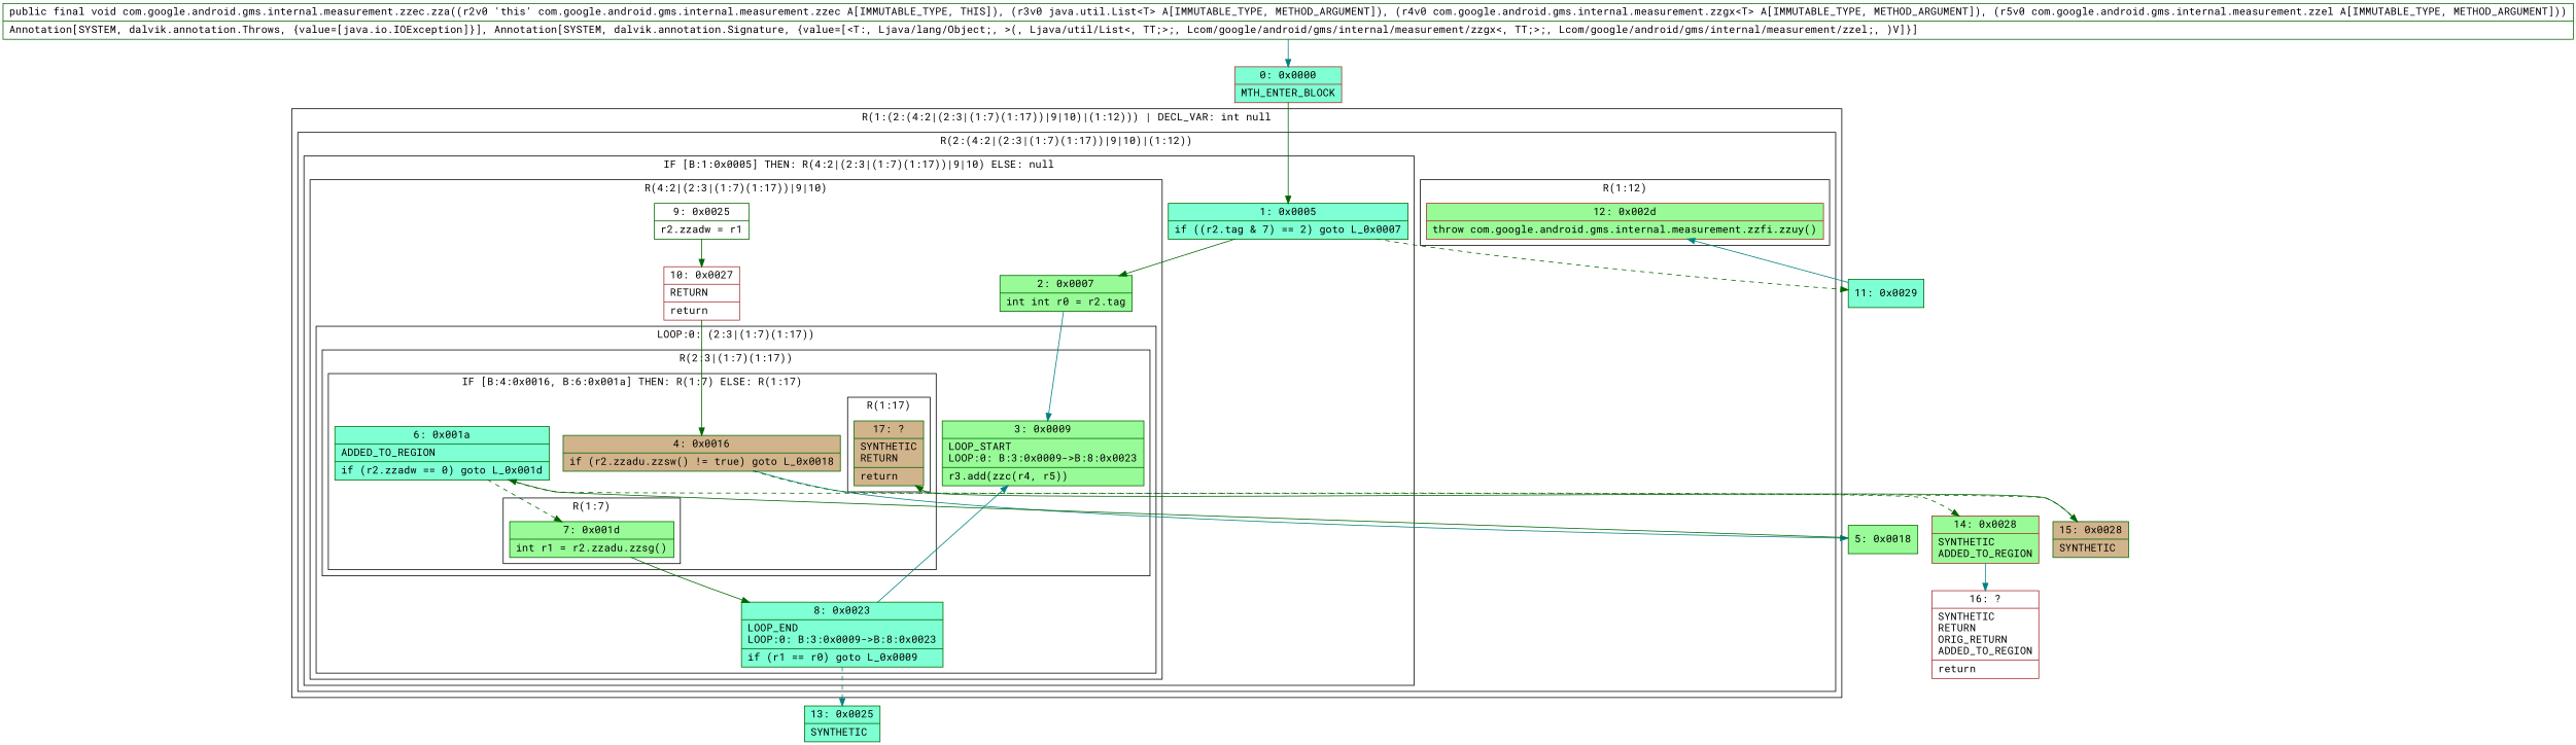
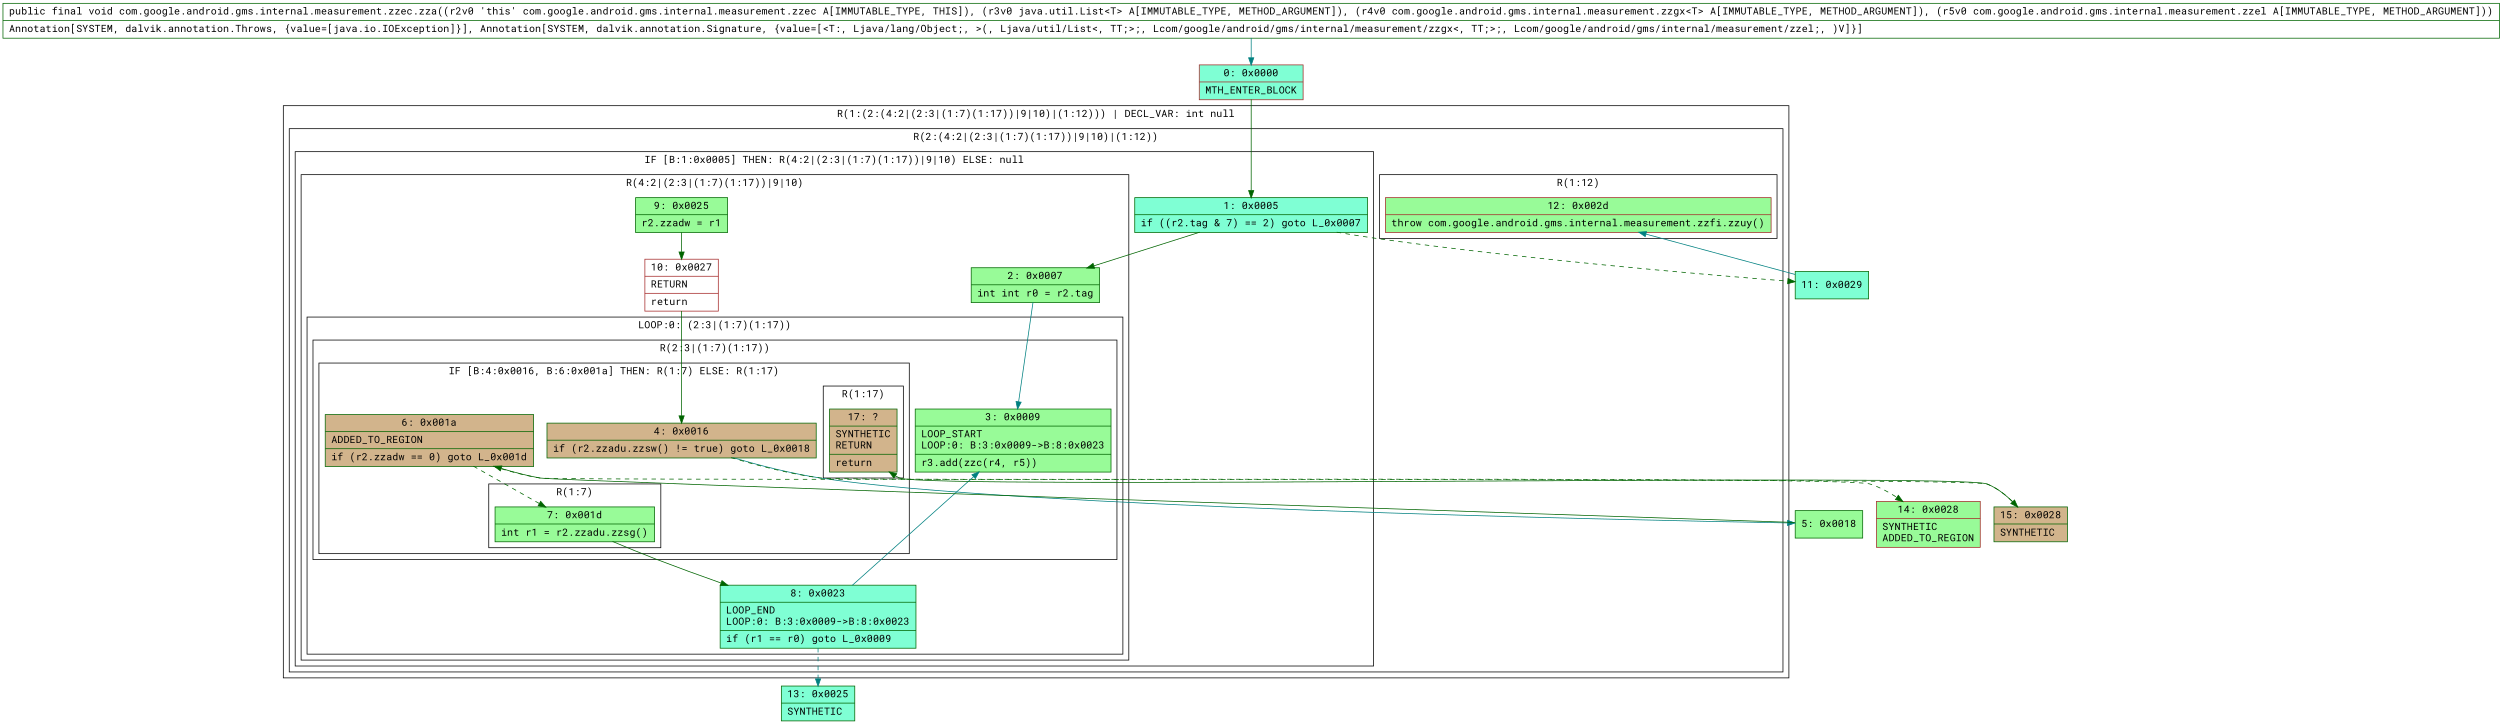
  digraph {
    fontname="Roboto Mono"
    node [color=darkgreen fillcolor=palegreen fontname="Roboto Mono" shape=record style=filled]
    edge [color=darkgreen fontname="Roboto Mono"]
    n1 [label="{7\:\ 0x001d|int r1 = r2.zzadu.zzsg()\l}"]
    n2 [fillcolor=tan label="{17\:\ ?|SYNTHETIC\lRETURN\l|return\l}"]
    n3 [fillcolor=tan label="{4\:\ 0x0016|if (r2.zzadu.zzsw() != true) goto L_0x0018\l}"]
-   n4 [fillcolor=aquamarine label="{6\:\ 0x001a|ADDED_TO_REGION\l|if (r2.zzadw == 0) goto L_0x001d\l}"]
+   n4 [fillcolor=tan label="{6\:\ 0x001a|ADDED_TO_REGION\l|if (r2.zzadw == 0) goto L_0x001d\l}"]
    n5 [label="{3\:\ 0x0009|LOOP_START\lLOOP:0: B:3:0x0009\-\>B:8:0x0023\l|r3.add(zzc(r4, r5))\l}"]
    n6 [fillcolor=aquamarine label="{8\:\ 0x0023|LOOP_END\lLOOP:0: B:3:0x0009\-\>B:8:0x0023\l|if (r1 == r0) goto L_0x0009\l}"]
    n7 [label="{2\:\ 0x0007|int int r0 = r2.tag\l}"]
-   n8 [fillcolor=white label="{9\:\ 0x0025|r2.zzadw = r1\l}"]
+   n8 [label="{9\:\ 0x0025|r2.zzadw = r1\l}"]
    n9 [color=brown fillcolor=white label="{10\:\ 0x0027|RETURN\l|return\l}"]
    n10 [fillcolor=aquamarine label="{1\:\ 0x0005|if ((r2.tag & 7) == 2) goto L_0x0007\l}"]
    n11 [color=brown label="{12\:\ 0x002d|throw com.google.android.gms.internal.measurement.zzfi.zzuy()\l}"]
    n12 [label="{5\:\ 0x0018}"]
    n13 [color=brown label="{14\:\ 0x0028|SYNTHETIC\lADDED_TO_REGION\l}"]
    n14 [fillcolor=tan label="{15\:\ 0x0028|SYNTHETIC\l}"]
    n15 [fillcolor=aquamarine label="{13\:\ 0x0025|SYNTHETIC\l}"]
    n16 [fillcolor=aquamarine label="{11\:\ 0x0029}"]
-   n17 [color=brown fillcolor=white label="{16\:\ ?|SYNTHETIC\lRETURN\lORIG_RETURN\lADDED_TO_REGION\l|return\l}"]
    n18 [color=brown fillcolor=aquamarine label="{0\:\ 0x0000|MTH_ENTER_BLOCK\l}"]
    n19 [fillcolor=white label="{public final void com.google.android.gms.internal.measurement.zzec.zza((r2v0 'this' com.google.android.gms.internal.measurement.zzec A[IMMUTABLE_TYPE, THIS]), (r3v0 java.util.List\<T\> A[IMMUTABLE_TYPE, METHOD_ARGUMENT]), (r4v0 com.google.android.gms.internal.measurement.zzgx\<T\> A[IMMUTABLE_TYPE, METHOD_ARGUMENT]), (r5v0 com.google.android.gms.internal.measurement.zzel A[IMMUTABLE_TYPE, METHOD_ARGUMENT]))  | Annotation[SYSTEM, dalvik.annotation.Throws, \{value=[java.io.IOException]\}], Annotation[SYSTEM, dalvik.annotation.Signature, \{value=[\<T:, Ljava\/lang\/Object;, \>(, Ljava\/util\/List\<, TT;\>;, Lcom\/google\/android\/gms\/internal\/measurement\/zzgx\<, TT;\>;, Lcom\/google\/android\/gms\/internal\/measurement\/zzel;, )V]\}]\l}"]
    subgraph cluster_1 {
      label="R(1:(2:(4:2|(2:3|(1:7)(1:17))|9|10)|(1:12))) | DECL_VAR: int null\l"
      subgraph cluster_2 {
        label="R(2:(4:2|(2:3|(1:7)(1:17))|9|10)|(1:12))"
        subgraph cluster_3 {
          label="IF [B:1:0x0005] THEN: R(4:2|(2:3|(1:7)(1:17))|9|10) ELSE: null"
          n10
          subgraph cluster_4 {
            label="R(4:2|(2:3|(1:7)(1:17))|9|10)"
            n7
            n8
            n9
            subgraph cluster_5 {
              label="LOOP:0: (2:3|(1:7)(1:17))"
              n6
              subgraph cluster_6 {
                label="R(2:3|(1:7)(1:17))"
                n5
                subgraph cluster_7 {
                  label="IF [B:4:0x0016, B:6:0x001a] THEN: R(1:7) ELSE: R(1:17)"
                  n3
                  n4
                  subgraph cluster_8 {
                    label="R(1:7)"
                    n1
                  }
                  subgraph cluster_9 {
                    label="R(1:17)"
                    n2
                  }
                }
              }
            }
          }
        }
        subgraph cluster_10 {
          label="R(1:12)"
          n11
        }
      }
    }
    n1 -> n6
    n3 -> n12 [color=teal]
    n3 -> n13 [style=dashed]
    n4 -> n1 [style=dashed]
    n4 -> n14 [style=dashed]
    n6 -> n5 [color=teal]
    n6 -> n15 [color=teal style=dashed]
    n7 -> n5 [color=teal]
    n8 -> n9
    n9 -> n3
    n10 -> n7
    n10 -> n16 [style=dashed]
    n12 -> n4
-   n13 -> n17 [color=teal]
    n14 -> n2
    n16 -> n11 [color=teal]
    n18 -> n10
    n19 -> n18 [color=teal]
  }
